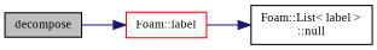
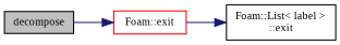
  digraph {
    fontname="Liberation Serif"
    rankdir=LR
    node [color=black fontname="Liberation Serif" fontsize=10 shape=record]
    edge [color=midnightblue fontname="Liberation Serif" fontsize=10 labelfontname=Helvetica labelfontsize=10 style=solid]
    n1 [fillcolor=grey75 fontcolor=black height=0.2 label=decompose style=filled width=0.4]
-   n2 [color=red height=0.2 label="Foam::label" width=0.4]
-   n3 [height=0.2 label="Foam::List\< label \>\l::null" width=0.4]
+   n2 [color=red height=0.2 label="Foam::exit" width=0.4]
+   n3 [height=0.2 label="Foam::List\< label \>\l::exit" width=0.4]
    n1 -> n2
    n2 -> n3
  }
